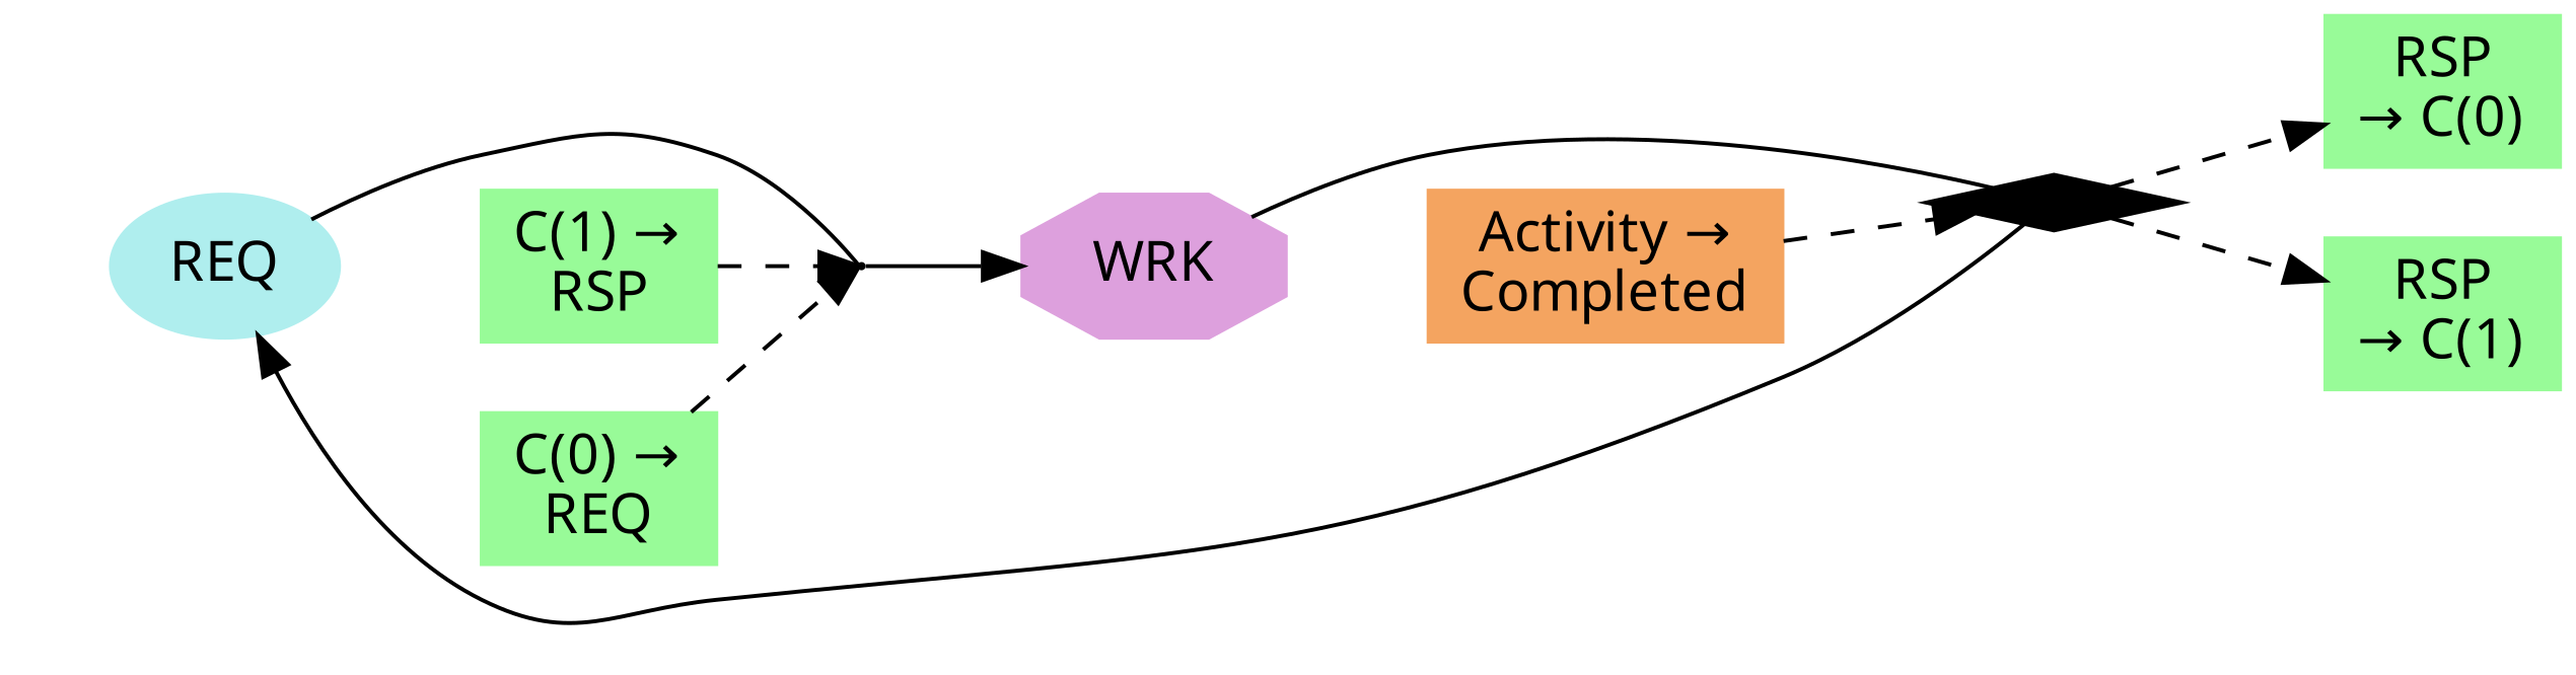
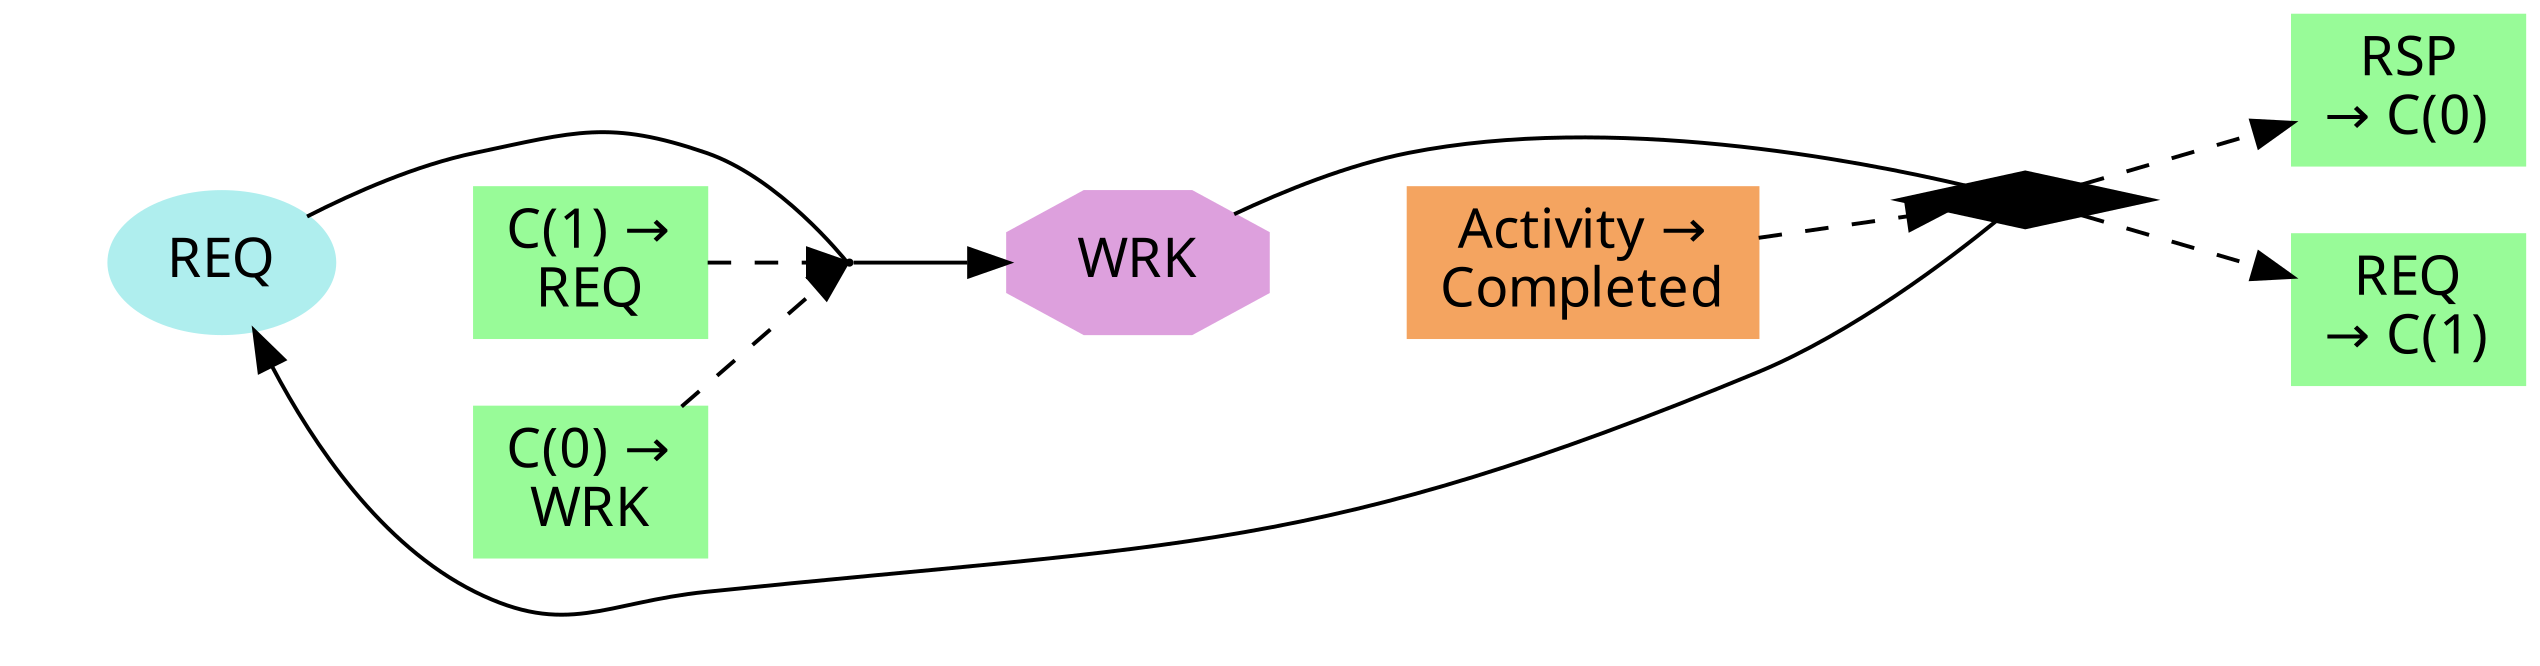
  digraph {
    color=white
    concentrate=true
    fontname="sans-serif"
    rankdir=LR
    node [color=PaleGreen fontname="sans-serif" shape=box style=filled]
    edge [fontname="sans-serif" style=dashed]
    n1 [color=PaleTurquoise label=REQ shape=ellipse]
-   n2 [label="C(0) &#8594;\nREQ"]
-   n3 [label="C(1) &#8594;\nRSP"]
+   n2 [label="C(0) &#8594;\nWRK"]
+   n3 [label="C(1) &#8594;\nREQ"]
    T_0_18446744073709551615 [height=0.015 shape=point width=0.015 color="" style=""]
    n5 [color=Plum label=WRK shape=octagon]
    n6 [color=SandyBrown label="Activity &#8594;\nCompleted"]
    T_1_18446744073709551615 [color=black fontsize=0 height=0.2 shape=diamond width=0.2]
    n8 [label="RSP\n&#8594; C(0)"]
-   n9 [label="RSP\n&#8594; C(1)"]
+   n9 [label="REQ\n&#8594; C(1)"]
    subgraph cluster_1 {
      subgraph cluster_2 {
        n1
        n2
        n3
        T_0_18446744073709551615
      }
    }
    subgraph cluster_3 {
      subgraph cluster_4 {
        n5
        n6
        T_1_18446744073709551615
      }
    }
    n1 -> n2 [style=invis]
    n1 -> n3 [style=invis]
    n1 -> T_0_18446744073709551615 [arrowhead=none direction=forward style=""]
    n2 -> T_0_18446744073709551615
    n3 -> T_0_18446744073709551615
    T_0_18446744073709551615 -> n5 [constraint=true style=""]
    n5 -> n6 [style=invis]
    n5 -> T_1_18446744073709551615 [arrowhead=none direction=forward style=""]
    n6 -> T_1_18446744073709551615
    T_1_18446744073709551615 -> n1 [constraint=false style=""]
    T_1_18446744073709551615 -> n8
    T_1_18446744073709551615 -> n9
  }
